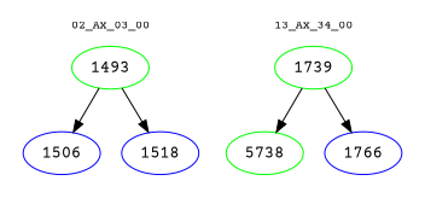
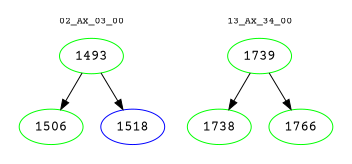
  digraph {
    fontname="Courier Prime"
    node [color=green fontname="Courier Prime"]
    edge [color=black fontname="Courier Prime"]
    n1 [label=1493]
-   n2 [color=blue label=1506]
+   n2 [label=1506]
    n3 [color=blue label=1518]
    n4 [label=1739]
-   n5 [label=5738]
-   n6 [color=blue label=1766]
+   n5 [label=1738]
+   n6 [label=1766]
    subgraph cluster_1 {
      color=white
      fontsize=10
      label="02_Ax_03_00"
      n1
      n2
      n3
    }
    subgraph cluster_2 {
      color=white
      fontsize=10
      label="13_Ax_34_00"
      n4
      n5
      n6
    }
    n1 -> n2
    n1 -> n3
    n4 -> n5
    n4 -> n6
  }
